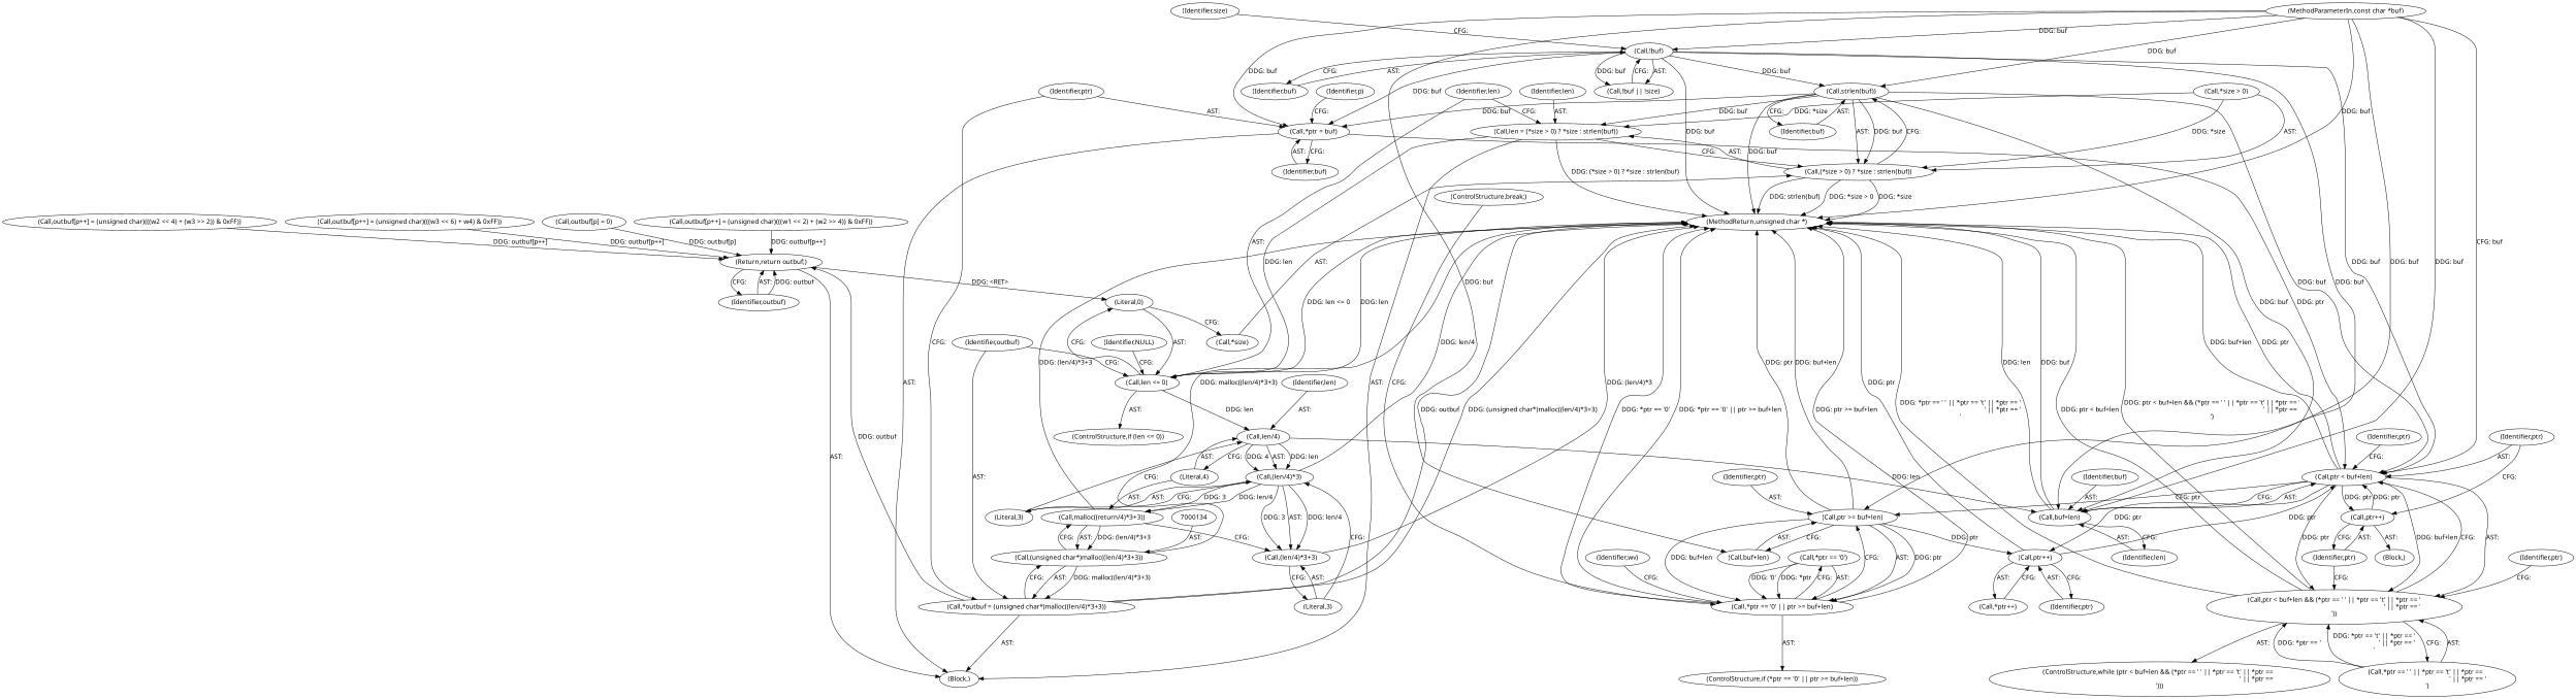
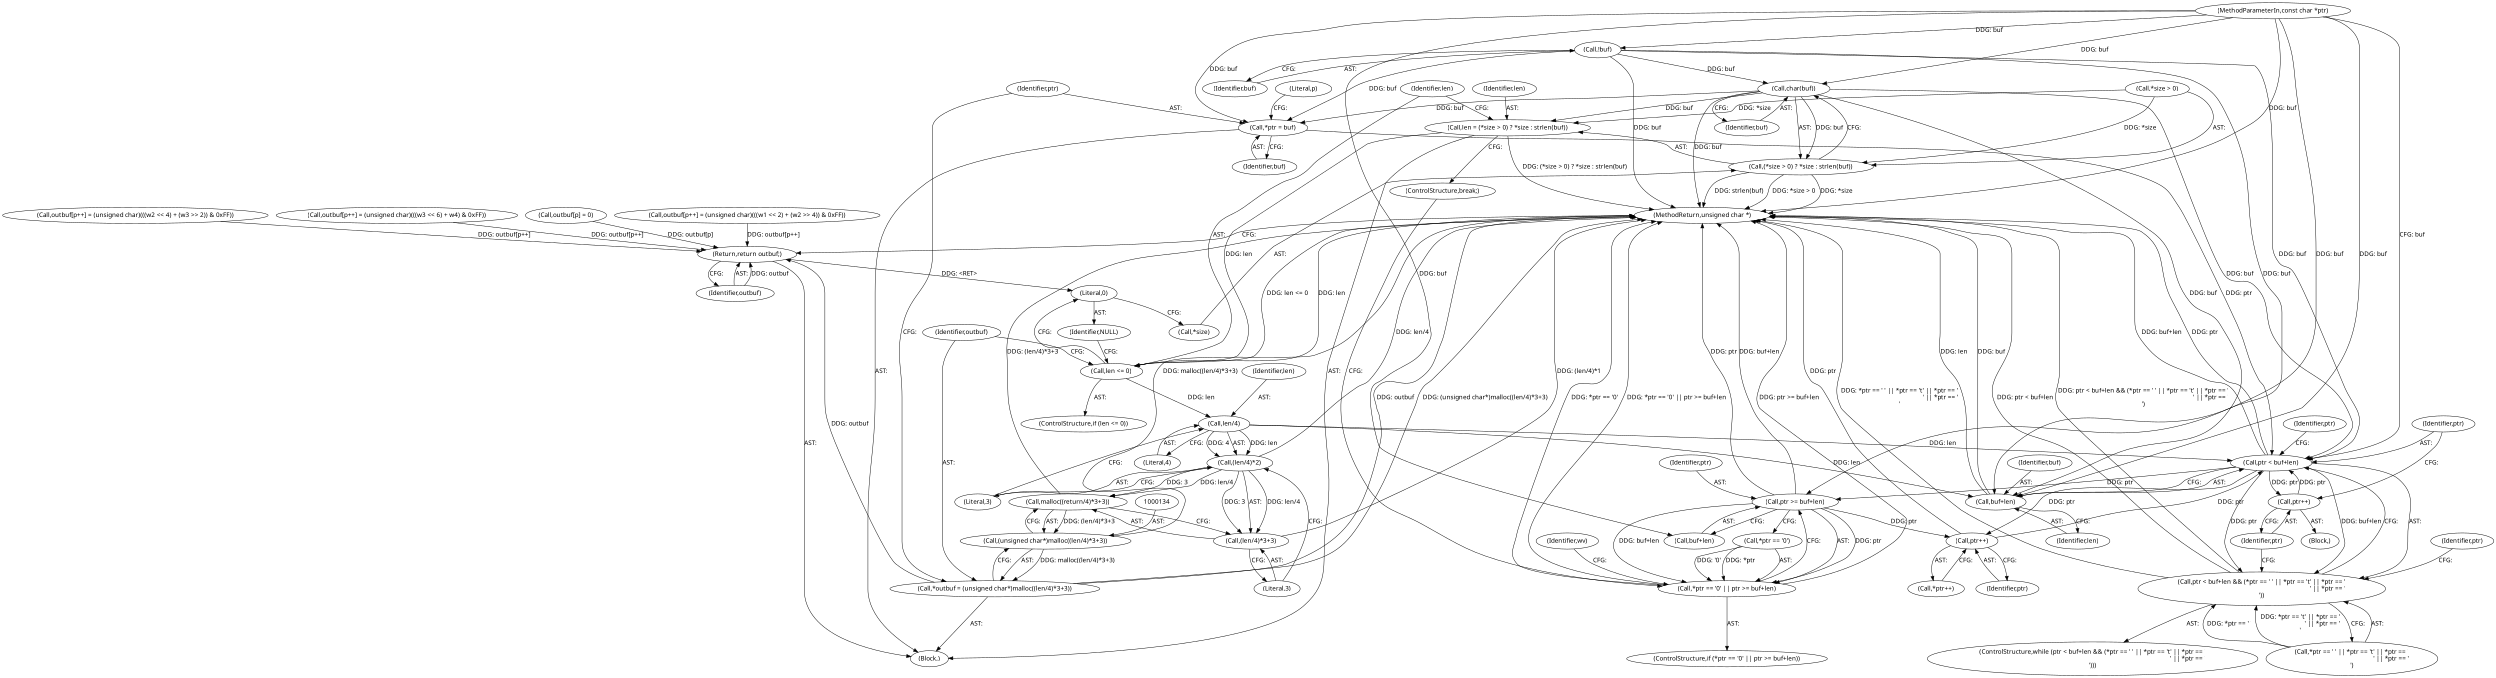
  digraph {
    fontname="Noto Sans"
    node [fontname="Noto Sans"]
    edge [fontname="Noto Sans"]
-   n1 [label="(Call,strlen(buf))"]
+   n1 [label="(Call,char(buf))"]
    n2 [label="(Call,len = (*size > 0) ? *size : strlen(buf))"]
    n3 [label="(Call,ptr < buf+len)"]
    n4 [label="(Call,buf+len)"]
    n5 [label="(Call,(*size > 0) ? *size : strlen(buf))"]
    n6 [label="(Call,*ptr = buf)"]
    n7 [label="(Identifier,buf)"]
    n8 [label="(MethodReturn,unsigned char *)"]
    n9 [label="(Call,len <= 0)"]
    n10 [label="(Block,)"]
    n11 [label="(Call,ptr >= buf+len)"]
    n12 [label="(Call,ptr < buf+len && (*ptr == ' ' || *ptr == '\t' || *ptr == '\n' || *ptr == '\r'))"]
    n13 [label="(Call,ptr++)"]
    n14 [label="(Call,ptr++)"]
    n15 [label="(Identifier,len)"]
    n16 [label="(Identifier,buf)"]
    n17 [label="(Return,return outbuf;)"]
    n18 [label="(Call,!buf)"]
    n19 [label="(Identifier,buf)"]
-   n20 [label="(Call,!buf || !size)"]
-   n21 [label="(MethodParameterIn,const char *buf)"]
+   n21 [label="(MethodParameterIn,const char *ptr)"]
    n22 [label="(Call,buf+len)"]
    n23 [label="(Call,*ptr == '\0' || ptr >= buf+len)"]
    n24 [label="(Call,len/4)"]
    n25 [label="(ControlStructure,if (len <= 0))"]
    n26 [label="(Literal,0)"]
-   n27 [label="(Call,(len/4)*3)"]
+   n27 [label="(Call,(len/4)*2)"]
    n28 [label="(Literal,4)"]
    n29 [label="(Call,*size)"]
    n30 [label="(Call,malloc((return/4)*3+3))"]
    n31 [label="(Call,(len/4)*3+3)"]
    n32 [label="(Literal,3)"]
    n33 [label="(Call,(unsigned char*)malloc((len/4)*3+3))"]
    n34 [label="(Literal,3)"]
    n35 [label="(Call,*outbuf = (unsigned char*)malloc((len/4)*3+3))"]
    n36 [label="(Identifier,outbuf)"]
    n37 [label="(ControlStructure,while (ptr < buf+len && (*ptr == ' ' || *ptr == '\t' || *ptr == '\n' || *ptr == '\r')))"]
    n38 [label="(Call,*ptr == ' ' || *ptr == '\t' || *ptr == '\n' || *ptr == '\r')"]
    n39 [label="(Identifier,ptr)"]
    n40 [label="(Block,)"]
    n41 [label="(Identifier,ptr)"]
    n42 [label="(Call,*ptr++)"]
    n43 [label="(ControlStructure,if (*ptr == '\0' || ptr >= buf+len))"]
    n44 [label="(Call,*ptr == '\0')"]
    n45 [label="(Identifier,ptr)"]
    n46 [label="(Identifier,len)"]
    n47 [label="(Call,outbuf[p] = 0)"]
    n48 [label="(Call,outbuf[p++] = (unsigned char)(((w1 << 2) + (w2 >> 4)) & 0xFF))"]
-   n49 [label="(Identifier,p)"]
+   n49 [label="(Literal,p)"]
    n50 [label="(Call,outbuf[p++] = (unsigned char)(((w2 << 4) + (w3 >> 2)) & 0xFF))"]
    n51 [label="(Identifier,wv)"]
    n52 [label="(Identifier,buf)"]
    n53 [label="(Call,*size > 0)"]
    n54 [label="(Identifier,len)"]
    n55 [label="(Identifier,ptr)"]
    n56 [label="(Call,outbuf[p++] = (unsigned char)(((w3 << 6) + w4) & 0xFF))"]
    n57 [label="(Identifier,ptr)"]
    n58 [label="(Identifier,len)"]
    n59 [label="(Identifier,NULL)"]
    n60 [label="(Identifier,ptr)"]
-   n61 [label="(Identifier,size)"]
    n62 [label="(Identifier,ptr)"]
    n63 [label="(Identifier,outbuf)"]
    n64 [label="(ControlStructure,break;)"]
-   1000134 [label=7000134]
+   1000134
    n1 -> n2 [label="DDG: buf"]
    n1 -> n3 [label="DDG: buf"]
    n1 -> n4 [label="DDG: buf"]
    n1 -> n5 [label="AST: "]
    n1 -> n5 [label="DDG: buf"]
    n1 -> n6 [label="DDG: buf"]
    n1 -> n7 [label="CFG: "]
    n1 -> n8 [label="DDG: buf"]
-   n2 -> n5 [label="CFG: "]
+   n2 -> n64 [label="CFG: "]
    n2 -> n8 [label="DDG: (*size > 0) ? *size : strlen(buf)"]
    n2 -> n9 [label="DDG: len"]
    n2 -> n10 [label="AST: "]
    n3 -> n4 [label="CFG: "]
    n3 -> n8 [label="DDG: ptr"]
    n3 -> n8 [label="DDG: buf+len"]
-   n3 -> n11 [label="CFG: ptr"]
+   n3 -> n11 [label="DDG: ptr"]
    n3 -> n12 [label="AST: "]
    n3 -> n12 [label="DDG: ptr"]
    n3 -> n12 [label="DDG: buf+len"]
    n3 -> n13 [label="DDG: ptr"]
    n3 -> n14 [label="DDG: ptr"]
    n4 -> n3 [label="AST: "]
    n4 -> n8 [label="DDG: buf"]
    n4 -> n8 [label="DDG: len"]
    n4 -> n15 [label="CFG: "]
    n5 -> n1 [label="CFG: "]
    n5 -> n2 [label="AST: "]
    n5 -> n8 [label="DDG: *size"]
    n5 -> n8 [label="DDG: strlen(buf)"]
    n5 -> n8 [label="DDG: *size > 0"]
    n6 -> n3 [label="DDG: ptr"]
    n6 -> n10 [label="AST: "]
    n6 -> n16 [label="CFG: "]
    n7 -> n1 [label="AST: "]
+   n8 -> n17 [label="CFG: "]
    n9 -> n8 [label="DDG: len"]
    n9 -> n8 [label="DDG: len <= 0"]
    n9 -> n24 [label="DDG: len"]
    n9 -> n25 [label="AST: "]
    n9 -> n26 [label="CFG: "]
    n11 -> n8 [label="DDG: buf+len"]
    n11 -> n8 [label="DDG: ptr"]
    n11 -> n14 [label="DDG: ptr"]
    n11 -> n22 [label="CFG: "]
    n11 -> n23 [label="AST: "]
    n11 -> n23 [label="DDG: ptr"]
    n11 -> n23 [label="DDG: buf+len"]
    n12 -> n3 [label="CFG: "]
    n12 -> n8 [label="DDG: ptr < buf+len && (*ptr == ' ' || *ptr == '\t' || *ptr == '\n' || *ptr == '\r')"]
    n12 -> n8 [label="DDG: *ptr == ' ' || *ptr == '\t' || *ptr == '\n' || *ptr == '\r'"]
    n12 -> n8 [label="DDG: ptr < buf+len"]
    n12 -> n37 [label="AST: "]
    n12 -> n38 [label="CFG: "]
    n13 -> n3 [label="DDG: ptr"]
    n13 -> n39 [label="CFG: "]
    n13 -> n40 [label="AST: "]
    n14 -> n3 [label="DDG: ptr"]
    n14 -> n8 [label="DDG: ptr"]
    n14 -> n41 [label="CFG: "]
    n14 -> n42 [label="AST: "]
    n15 -> n4 [label="AST: "]
    n16 -> n6 [label="AST: "]
    n17 -> n10 [label="AST: "]
    n17 -> n26 [label="DDG: <RET>"]
    n17 -> n36 [label="CFG: "]
    n18 -> n1 [label="DDG: buf"]
    n18 -> n3 [label="DDG: buf"]
    n18 -> n4 [label="DDG: buf"]
    n18 -> n6 [label="DDG: buf"]
    n18 -> n8 [label="DDG: buf"]
    n18 -> n19 [label="CFG: "]
-   n18 -> n20 [label="AST: "]
-   n18 -> n20 [label="DDG: buf"]
    n19 -> n18 [label="AST: "]
-   n20 -> n18 [label="CFG: "]
    n21 -> n1 [label="DDG: buf"]
    n21 -> n3 [label="CFG: buf"]
    n21 -> n4 [label="DDG: buf"]
    n21 -> n6 [label="DDG: buf"]
    n21 -> n8 [label="DDG: buf"]
    n21 -> n11 [label="DDG: buf"]
    n21 -> n18 [label="DDG: buf"]
    n21 -> n22 [label="DDG: buf"]
    n22 -> n11 [label="AST: "]
    n23 -> n8 [label="DDG: *ptr == '\0'"]
    n23 -> n8 [label="DDG: *ptr == '\0' || ptr >= buf+len"]
    n23 -> n8 [label="DDG: ptr >= buf+len"]
    n23 -> n11 [label="CFG: "]
    n23 -> n43 [label="AST: "]
-   n23 -> n44 [label="CFG: "]
+   n11 -> n44 [label="CFG: "]
+   n24 -> n3 [label="DDG: len"]
    n24 -> n4 [label="DDG: len"]
    n24 -> n27 [label="AST: "]
    n24 -> n27 [label="DDG: len"]
    n24 -> n27 [label="DDG: 4"]
    n24 -> n28 [label="CFG: "]
-   n26 -> n9 [label="AST: "]
+   n26 -> n59 [label="AST: "]
    n26 -> n29 [label="CFG: "]
    n27 -> n8 [label="DDG: len/4"]
    n27 -> n30 [label="DDG: len/4"]
    n27 -> n30 [label="DDG: 3"]
    n27 -> n31 [label="AST: "]
    n27 -> n31 [label="DDG: len/4"]
    n27 -> n31 [label="DDG: 3"]
    n27 -> n32 [label="CFG: "]
    n28 -> n24 [label="AST: "]
    n29 -> n5 [label="AST: "]
    n30 -> n8 [label="DDG: (len/4)*3+3"]
    n30 -> n31 [label="CFG: "]
    n30 -> n33 [label="AST: "]
    n30 -> n33 [label="DDG: (len/4)*3+3"]
-   n31 -> n8 [label="DDG: (len/4)*3"]
-   n28 -> n30 [label="AST: "]
+   n31 -> n8 [label="DDG: (len/4)*1"]
+   n31 -> n30 [label="AST: "]
    n31 -> n34 [label="CFG: "]
    n32 -> n24 [label="CFG: "]
    n32 -> n27 [label="AST: "]
    n33 -> n8 [label="DDG: malloc((len/4)*3+3)"]
    n33 -> n30 [label="CFG: "]
    n33 -> n35 [label="AST: "]
    n33 -> n35 [label="DDG: malloc((len/4)*3+3)"]
    n34 -> n27 [label="CFG: "]
    n34 -> n31 [label="AST: "]
    n35 -> n8 [label="DDG: outbuf"]
    n35 -> n8 [label="DDG: (unsigned char*)malloc((len/4)*3+3)"]
    n35 -> n10 [label="AST: "]
    n35 -> n17 [label="DDG: outbuf"]
    n35 -> n33 [label="CFG: "]
    n36 -> n17 [label="AST: "]
    n36 -> n17 [label="DDG: outbuf"]
    n38 -> n12 [label="AST: "]
    n38 -> n12 [label="DDG: *ptr == ' '"]
    n38 -> n12 [label="DDG: *ptr == '\t' || *ptr == '\n' || *ptr == '\r'"]
    n39 -> n12 [label="CFG: "]
    n39 -> n13 [label="AST: "]
    n41 -> n14 [label="AST: "]
    n42 -> n14 [label="CFG: "]
    n44 -> n23 [label="AST: "]
    n44 -> n23 [label="DDG: *ptr"]
    n44 -> n23 [label="DDG: '\0'"]
    n45 -> n11 [label="AST: "]
    n46 -> n2 [label="CFG: "]
    n46 -> n9 [label="AST: "]
    n47 -> n17 [label="DDG: outbuf[p]"]
    n48 -> n17 [label="DDG: outbuf[p++]"]
    n49 -> n6 [label="CFG: "]
    n50 -> n17 [label="DDG: outbuf[p++]"]
    n51 -> n23 [label="CFG: "]
    n52 -> n4 [label="AST: "]
    n53 -> n2 [label="DDG: *size"]
    n53 -> n5 [label="AST: "]
    n53 -> n5 [label="DDG: *size"]
    n54 -> n2 [label="AST: "]
    n55 -> n3 [label="CFG: "]
    n56 -> n17 [label="DDG: outbuf[p++]"]
    n57 -> n3 [label="AST: "]
    n57 -> n13 [label="CFG: "]
    n58 -> n24 [label="AST: "]
    n59 -> n9 [label="CFG: "]
    n60 -> n6 [label="AST: "]
    n60 -> n35 [label="CFG: "]
-   n61 -> n18 [label="CFG: "]
    n62 -> n12 [label="CFG: "]
    n63 -> n9 [label="CFG: "]
    n63 -> n35 [label="AST: "]
    n64 -> n23 [label="CFG: "]
    1000134 -> n33 [label="AST: "]
  }
